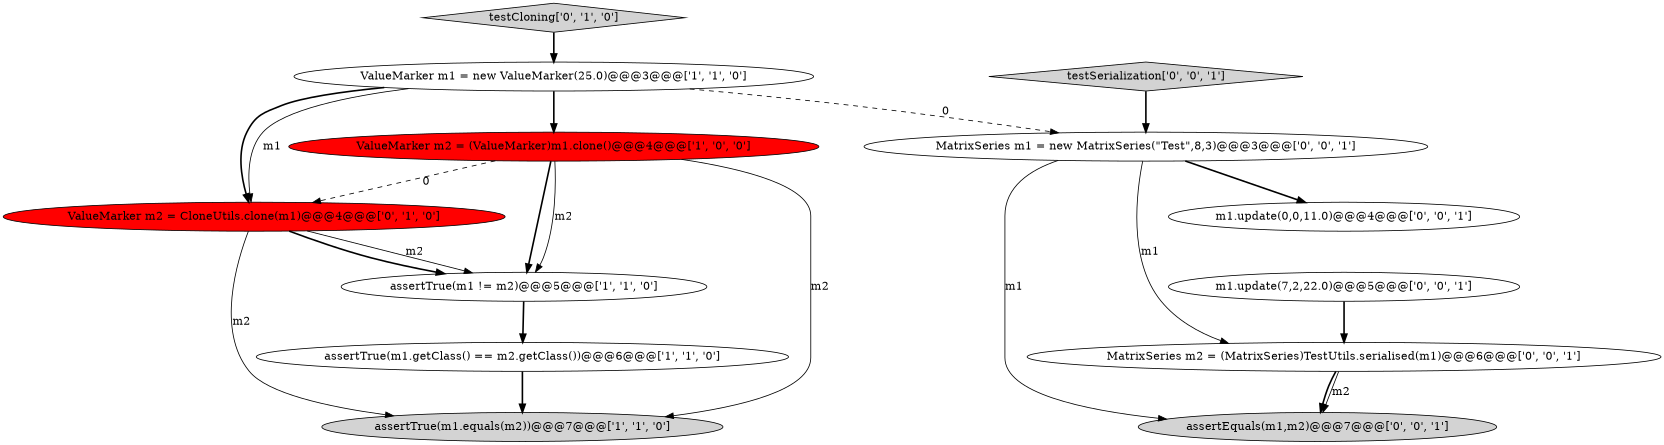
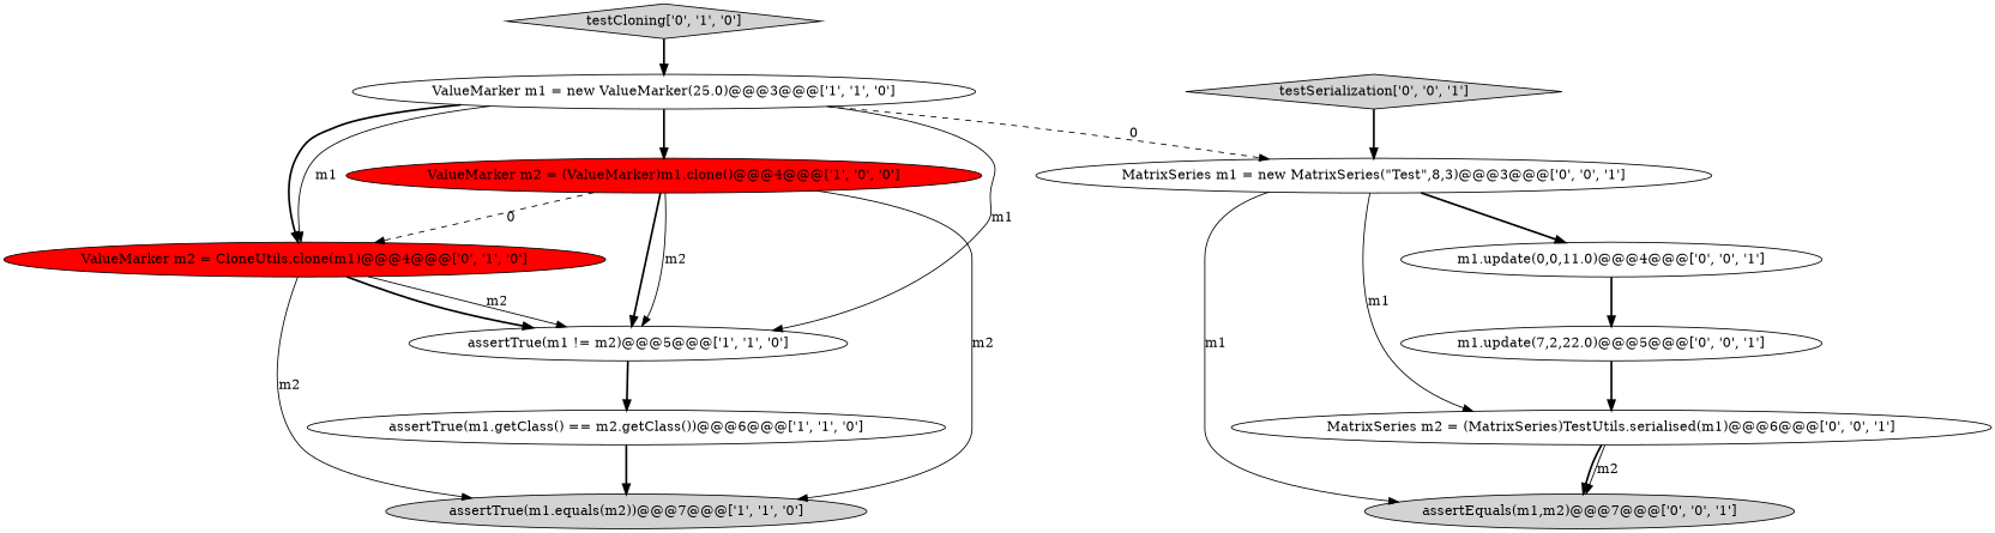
  digraph {
    node [fillcolor=white shape=ellipse style=filled]
    edge [style=bold]
    n1 [fillcolor=lightgray label="testCloning['0', '1', '0']" shape=diamond]
    n2 [label="ValueMarker m1 = new ValueMarker(25.0)@@@3@@@['1', '1', '0']"]
    n3 [fillcolor=red label="ValueMarker m2 = CloneUtils.clone(m1)@@@4@@@['0', '1', '0']"]
    n4 [label="MatrixSeries m1 = new MatrixSeries(\"Test\",8,3)@@@3@@@['0', '0', '1']"]
    n5 [label="assertTrue(m1 != m2)@@@5@@@['1', '1', '0']"]
    n6 [fillcolor=red label="ValueMarker m2 = (ValueMarker)m1.clone()@@@4@@@['1', '0', '0']"]
    n7 [label="m1.update(7,2,22.0)@@@5@@@['0', '0', '1']"]
    n8 [label="MatrixSeries m2 = (MatrixSeries)TestUtils.serialised(m1)@@@6@@@['0', '0', '1']"]
    n9 [fillcolor=lightgray label="assertEquals(m1,m2)@@@7@@@['0', '0', '1']"]
    n10 [label="assertTrue(m1.getClass() == m2.getClass())@@@6@@@['1', '1', '0']"]
    n11 [fillcolor=lightgray label="assertTrue(m1.equals(m2))@@@7@@@['1', '1', '0']"]
    n12 [label="m1.update(0,0,11.0)@@@4@@@['0', '0', '1']"]
    n13 [fillcolor=lightgray label="testSerialization['0', '0', '1']" shape=diamond]
    n1 -> n2
    n2 -> n3 [label=m1 style=solid]
    n2 -> n3
    n2 -> n4 [label=0 style=dashed]
+   n2 -> n5 [label=m1 style=solid]
    n2 -> n6
    n3 -> n5
    n3 -> n5 [label=m2 style=solid]
    n3 -> n11 [label=m2 style=solid]
    n4 -> n8 [label=m1 style=solid]
    n4 -> n9 [label=m1 style=solid]
    n4 -> n12
    n5 -> n10
    n6 -> n3 [label=0 style=dashed]
    n6 -> n5
    n6 -> n5 [label=m2 style=solid]
    n6 -> n11 [label=m2 style=solid]
    n7 -> n8
    n8 -> n9
    n8 -> n9 [label=m2 style=solid]
    n10 -> n11
+   n12 -> n7
    n13 -> n4
  }
